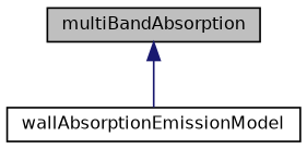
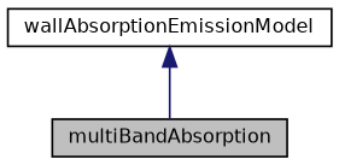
  digraph {
    node [color=black fontname=Helvetica fontsize=10 shape=record]
    n1 [fillcolor=grey75 fontcolor=black height=0.2 label=multiBandAbsorption style=filled width=0.4]
    n2 [height=0.2 label=wallAbsorptionEmissionModel width=0.4]
-   n1 -> n2 [color=midnightblue dir=back fontname=Helvetica fontsize=10 labelfontname=Helvetica labelfontsize=10 style=solid]
+   n2 -> n1 [color=midnightblue dir=back fontname=Helvetica fontsize=10 labelfontname=Helvetica labelfontsize=10 style=solid]
  }
